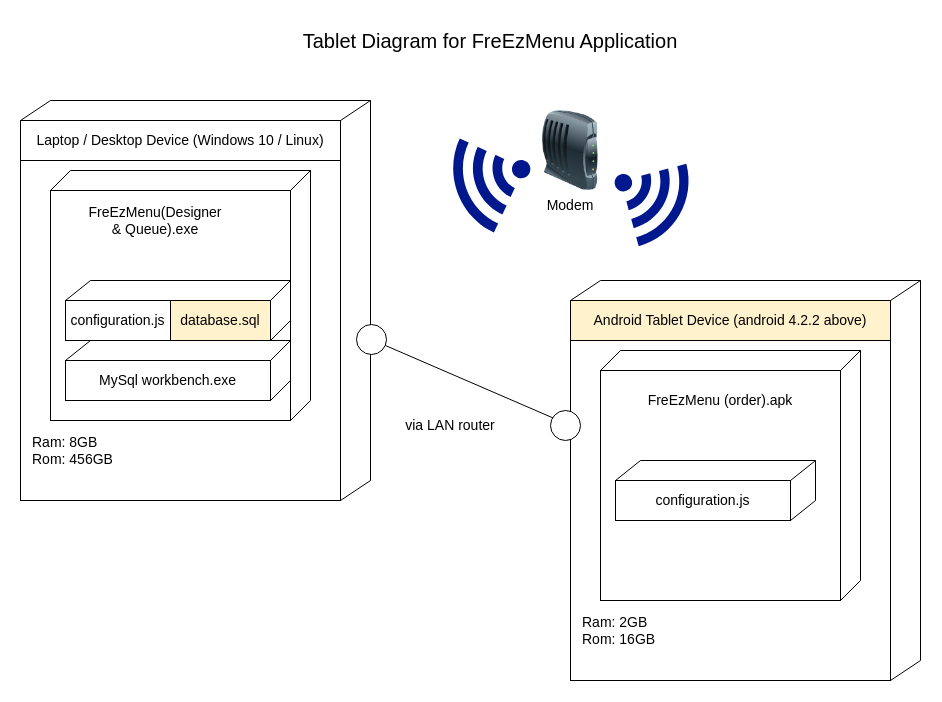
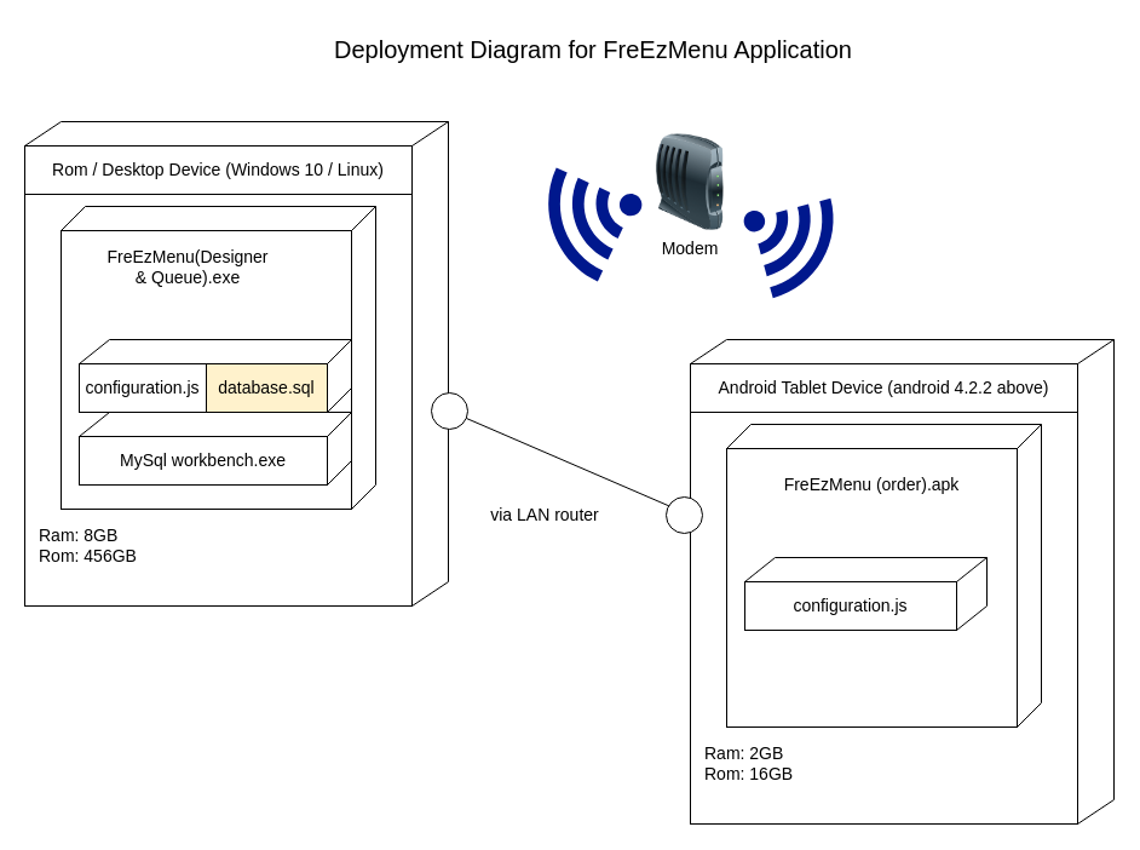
  <mxCell id="0" />
  <mxCell id="1" parent="0" />
- <mxCell id="2" value="&lt;font style=&quot;font-size: 20px;&quot;&gt;Tablet Diagram for FreEzMenu Application&lt;/font&gt;" style="text;html=1;strokeColor=none;fillColor=none;align=center;verticalAlign=middle;whiteSpace=wrap;rounded=0;" vertex="1" parent="1"><mxGeometry x="130" y="20" width="720" height="40" as="geometry" /></mxCell>
- <mxCell id="3" value="Laptop / Desktop Device (Windows 10 / Linux)" style="rounded=0;whiteSpace=wrap;html=1;fontSize=14;" vertex="1" parent="1"><mxGeometry x="20" y="120" width="320" height="40" as="geometry" /></mxCell>
+ <mxCell id="2" value="&lt;font style=&quot;font-size: 20px;&quot;&gt;Deployment Diagram for FreEzMenu Application&lt;/font&gt;" style="text;html=1;strokeColor=none;fillColor=none;align=center;verticalAlign=middle;whiteSpace=wrap;rounded=0;" vertex="1" parent="1"><mxGeometry x="130" y="20" width="720" height="40" as="geometry" /></mxCell>
+ <mxCell id="3" value="Rom / Desktop Device (Windows 10 / Linux)" style="rounded=0;whiteSpace=wrap;html=1;fontSize=14;" vertex="1" parent="1"><mxGeometry x="20" y="120" width="320" height="40" as="geometry" /></mxCell>
  <mxCell id="4" value="" style="rounded=0;whiteSpace=wrap;html=1;fontSize=14;" vertex="1" parent="1"><mxGeometry x="20" y="160" width="320" height="340" as="geometry" /></mxCell>
  <mxCell id="5" value="" style="rounded=0;whiteSpace=wrap;html=1;fontSize=14;" vertex="1" parent="1"><mxGeometry x="50" y="190" width="240" height="230" as="geometry" /></mxCell>
  <mxCell id="6" value="configuration.js" style="rounded=0;whiteSpace=wrap;html=1;fontSize=14;" vertex="1" parent="1"><mxGeometry x="65" y="300" width="105" height="40" as="geometry" /></mxCell>
  <mxCell id="7" value="database.sql" style="rounded=0;whiteSpace=wrap;html=1;fontSize=14;fillColor=#fff2cc;" vertex="1" parent="1"><mxGeometry x="170" y="300" width="100" height="40" as="geometry" /></mxCell>
  <mxCell id="8" value="MySql workbench.exe" style="rounded=0;whiteSpace=wrap;html=1;fontSize=14;" vertex="1" parent="1"><mxGeometry x="65" y="360" width="205" height="40" as="geometry" /></mxCell>
  <mxCell id="9" value="Ram: 8GB&lt;br&gt;&lt;div style=&quot;&quot;&gt;&lt;span style=&quot;background-color: initial;&quot;&gt;Rom: 456GB&lt;/span&gt;&lt;/div&gt;" style="text;html=1;strokeColor=none;fillColor=none;align=left;verticalAlign=middle;whiteSpace=wrap;rounded=0;fontSize=14;" vertex="1" parent="1"><mxGeometry x="30" y="400" width="250" height="100" as="geometry" /></mxCell>
  <mxCell id="10" value="FreEzMenu(Designer&lt;br&gt;&amp;amp; Queue).exe" style="text;html=1;strokeColor=none;fillColor=none;align=center;verticalAlign=middle;whiteSpace=wrap;rounded=0;fontSize=14;" vertex="1" parent="1"><mxGeometry x="75" y="200" width="160" height="40" as="geometry" /></mxCell>
  <mxCell id="11" value="" style="endArrow=none;html=1;fontSize=14;" edge="1" parent="1"><mxGeometry width="50" height="50" relative="1" as="geometry"><mxPoint x="65" y="300" as="sourcePoint" /><mxPoint x="90" y="280" as="targetPoint" /></mxGeometry></mxCell>
  <mxCell id="12" value="" style="endArrow=none;html=1;fontSize=14;" edge="1" parent="1"><mxGeometry width="50" height="50" relative="1" as="geometry"><mxPoint x="270" y="300" as="sourcePoint" /><mxPoint x="290" y="280" as="targetPoint" /></mxGeometry></mxCell>
  <mxCell id="13" value="" style="endArrow=none;html=1;fontSize=14;" edge="1" parent="1"><mxGeometry width="50" height="50" relative="1" as="geometry"><mxPoint x="270" y="340" as="sourcePoint" /><mxPoint x="290" y="320" as="targetPoint" /></mxGeometry></mxCell>
  <mxCell id="14" value="" style="endArrow=none;html=1;fontSize=14;" edge="1" parent="1"><mxGeometry width="50" height="50" relative="1" as="geometry"><mxPoint x="90" y="280" as="sourcePoint" /><mxPoint x="290" y="280" as="targetPoint" /></mxGeometry></mxCell>
  <mxCell id="15" value="" style="endArrow=none;html=1;fontSize=14;" edge="1" parent="1"><mxGeometry width="50" height="50" relative="1" as="geometry"><mxPoint x="65" y="360" as="sourcePoint" /><mxPoint x="90" y="340" as="targetPoint" /></mxGeometry></mxCell>
  <mxCell id="16" value="" style="endArrow=none;html=1;fontSize=14;" edge="1" parent="1"><mxGeometry width="50" height="50" relative="1" as="geometry"><mxPoint x="270" y="360" as="sourcePoint" /><mxPoint x="290" y="340" as="targetPoint" /></mxGeometry></mxCell>
  <mxCell id="17" value="" style="endArrow=none;html=1;fontSize=14;" edge="1" parent="1"><mxGeometry width="50" height="50" relative="1" as="geometry"><mxPoint x="270" y="400" as="sourcePoint" /><mxPoint x="290" y="380" as="targetPoint" /></mxGeometry></mxCell>
  <mxCell id="18" value="" style="endArrow=none;html=1;fontSize=14;" edge="1" parent="1"><mxGeometry width="50" height="50" relative="1" as="geometry"><mxPoint x="90" y="340" as="sourcePoint" /><mxPoint x="290" y="340" as="targetPoint" /></mxGeometry></mxCell>
  <mxCell id="19" value="" style="endArrow=none;html=1;fontSize=14;" edge="1" parent="1"><mxGeometry width="50" height="50" relative="1" as="geometry"><mxPoint x="50" y="190" as="sourcePoint" /><mxPoint x="70" y="170" as="targetPoint" /></mxGeometry></mxCell>
  <mxCell id="20" value="" style="endArrow=none;html=1;fontSize=14;" edge="1" parent="1"><mxGeometry width="50" height="50" relative="1" as="geometry"><mxPoint x="290" y="190" as="sourcePoint" /><mxPoint x="310" y="170" as="targetPoint" /></mxGeometry></mxCell>
  <mxCell id="21" value="" style="endArrow=none;html=1;fontSize=14;" edge="1" parent="1"><mxGeometry width="50" height="50" relative="1" as="geometry"><mxPoint x="70" y="170" as="sourcePoint" /><mxPoint x="310" y="170" as="targetPoint" /></mxGeometry></mxCell>
  <mxCell id="22" value="" style="endArrow=none;html=1;fontSize=14;" edge="1" parent="1"><mxGeometry width="50" height="50" relative="1" as="geometry"><mxPoint x="310" y="400" as="sourcePoint" /><mxPoint x="310" y="170" as="targetPoint" /></mxGeometry></mxCell>
  <mxCell id="23" value="" style="endArrow=none;html=1;fontSize=14;" edge="1" parent="1"><mxGeometry width="50" height="50" relative="1" as="geometry"><mxPoint x="290" y="420" as="sourcePoint" /><mxPoint x="310" y="400" as="targetPoint" /></mxGeometry></mxCell>
  <mxCell id="24" value="" style="endArrow=none;html=1;fontSize=14;exitX=1;exitY=0;exitDx=0;exitDy=0;" edge="1" parent="1" source="3"><mxGeometry width="50" height="50" relative="1" as="geometry"><mxPoint x="410" y="120" as="sourcePoint" /><mxPoint x="370" y="100" as="targetPoint" /></mxGeometry></mxCell>
  <mxCell id="25" value="" style="endArrow=none;html=1;fontSize=14;exitX=1;exitY=0;exitDx=0;exitDy=0;" edge="1" parent="1"><mxGeometry width="50" height="50" relative="1" as="geometry"><mxPoint x="340" y="500" as="sourcePoint" /><mxPoint x="370" y="480" as="targetPoint" /></mxGeometry></mxCell>
  <mxCell id="26" value="" style="endArrow=none;html=1;fontSize=14;exitX=1;exitY=0;exitDx=0;exitDy=0;" edge="1" parent="1"><mxGeometry width="50" height="50" relative="1" as="geometry"><mxPoint x="20" y="120" as="sourcePoint" /><mxPoint x="50" y="100" as="targetPoint" /></mxGeometry></mxCell>
  <mxCell id="27" value="" style="endArrow=none;html=1;fontSize=14;" edge="1" parent="1"><mxGeometry width="50" height="50" relative="1" as="geometry"><mxPoint x="50" y="100" as="sourcePoint" /><mxPoint x="370" y="100" as="targetPoint" /></mxGeometry></mxCell>
  <mxCell id="28" value="" style="endArrow=none;html=1;fontSize=14;" edge="1" parent="1"><mxGeometry width="50" height="50" relative="1" as="geometry"><mxPoint x="370" y="480" as="sourcePoint" /><mxPoint x="370" y="100" as="targetPoint" /></mxGeometry></mxCell>
- <mxCell id="29" value="Android Tablet Device (android 4.2.2 above)" style="rounded=0;whiteSpace=wrap;html=1;fontSize=14;fillColor=#fff2cc;" vertex="1" parent="1"><mxGeometry x="570" y="300" width="320" height="40" as="geometry" /></mxCell>
+ <mxCell id="29" value="Android Tablet Device (android 4.2.2 above)" style="rounded=0;whiteSpace=wrap;html=1;fontSize=14;" vertex="1" parent="1"><mxGeometry x="570" y="300" width="320" height="40" as="geometry" /></mxCell>
  <mxCell id="30" value="" style="rounded=0;whiteSpace=wrap;html=1;fontSize=14;" vertex="1" parent="1"><mxGeometry x="570" y="340" width="320" height="340" as="geometry" /></mxCell>
  <mxCell id="31" value="" style="rounded=0;whiteSpace=wrap;html=1;fontSize=14;" vertex="1" parent="1"><mxGeometry x="600" y="370" width="240" height="230" as="geometry" /></mxCell>
  <mxCell id="32" value="configuration.js" style="rounded=0;whiteSpace=wrap;html=1;fontSize=14;" vertex="1" parent="1"><mxGeometry x="615" y="480" width="175" height="40" as="geometry" /></mxCell>
  <mxCell id="33" value="Ram: 2GB&lt;br&gt;&lt;div style=&quot;&quot;&gt;&lt;span style=&quot;background-color: initial;&quot;&gt;Rom: 16GB&lt;/span&gt;&lt;/div&gt;" style="text;html=1;strokeColor=none;fillColor=none;align=left;verticalAlign=middle;whiteSpace=wrap;rounded=0;fontSize=14;" vertex="1" parent="1"><mxGeometry x="580" y="580" width="250" height="100" as="geometry" /></mxCell>
  <mxCell id="34" value="FreEzMenu (order).apk" style="text;html=1;strokeColor=none;fillColor=none;align=center;verticalAlign=middle;whiteSpace=wrap;rounded=0;fontSize=14;" vertex="1" parent="1"><mxGeometry x="640" y="380" width="160" height="40" as="geometry" /></mxCell>
  <mxCell id="35" value="" style="endArrow=none;html=1;fontSize=14;" edge="1" parent="1"><mxGeometry width="50" height="50" relative="1" as="geometry"><mxPoint x="615" y="480" as="sourcePoint" /><mxPoint x="640" y="460" as="targetPoint" /></mxGeometry></mxCell>
  <mxCell id="36" value="" style="endArrow=none;html=1;fontSize=14;" edge="1" parent="1"><mxGeometry width="50" height="50" relative="1" as="geometry"><mxPoint x="600" y="370" as="sourcePoint" /><mxPoint x="620" y="350" as="targetPoint" /></mxGeometry></mxCell>
  <mxCell id="37" value="" style="endArrow=none;html=1;fontSize=14;" edge="1" parent="1"><mxGeometry width="50" height="50" relative="1" as="geometry"><mxPoint x="840" y="370" as="sourcePoint" /><mxPoint x="860" y="350" as="targetPoint" /></mxGeometry></mxCell>
  <mxCell id="38" value="" style="endArrow=none;html=1;fontSize=14;" edge="1" parent="1"><mxGeometry width="50" height="50" relative="1" as="geometry"><mxPoint x="620" y="350" as="sourcePoint" /><mxPoint x="860" y="350" as="targetPoint" /></mxGeometry></mxCell>
  <mxCell id="39" value="" style="endArrow=none;html=1;fontSize=14;" edge="1" parent="1"><mxGeometry width="50" height="50" relative="1" as="geometry"><mxPoint x="860" y="580" as="sourcePoint" /><mxPoint x="860" y="350" as="targetPoint" /></mxGeometry></mxCell>
  <mxCell id="40" value="" style="endArrow=none;html=1;fontSize=14;" edge="1" parent="1"><mxGeometry width="50" height="50" relative="1" as="geometry"><mxPoint x="840" y="600" as="sourcePoint" /><mxPoint x="860" y="580" as="targetPoint" /></mxGeometry></mxCell>
  <mxCell id="41" value="" style="endArrow=none;html=1;fontSize=14;exitX=1;exitY=0;exitDx=0;exitDy=0;" edge="1" parent="1" source="29"><mxGeometry width="50" height="50" relative="1" as="geometry"><mxPoint x="960" y="300" as="sourcePoint" /><mxPoint x="920" y="280" as="targetPoint" /></mxGeometry></mxCell>
  <mxCell id="42" value="" style="endArrow=none;html=1;fontSize=14;exitX=1;exitY=0;exitDx=0;exitDy=0;" edge="1" parent="1"><mxGeometry width="50" height="50" relative="1" as="geometry"><mxPoint x="890" y="680" as="sourcePoint" /><mxPoint x="920" y="660" as="targetPoint" /></mxGeometry></mxCell>
  <mxCell id="43" value="" style="endArrow=none;html=1;fontSize=14;exitX=1;exitY=0;exitDx=0;exitDy=0;" edge="1" parent="1"><mxGeometry width="50" height="50" relative="1" as="geometry"><mxPoint x="570" y="300" as="sourcePoint" /><mxPoint x="600" y="280" as="targetPoint" /></mxGeometry></mxCell>
  <mxCell id="44" value="" style="endArrow=none;html=1;fontSize=14;" edge="1" parent="1"><mxGeometry width="50" height="50" relative="1" as="geometry"><mxPoint x="600" y="280" as="sourcePoint" /><mxPoint x="920" y="280" as="targetPoint" /></mxGeometry></mxCell>
  <mxCell id="45" value="" style="endArrow=none;html=1;fontSize=14;" edge="1" parent="1"><mxGeometry width="50" height="50" relative="1" as="geometry"><mxPoint x="920" y="660" as="sourcePoint" /><mxPoint x="920" y="280" as="targetPoint" /></mxGeometry></mxCell>
  <mxCell id="46" value="via LAN router" style="text;html=1;strokeColor=none;fillColor=none;align=center;verticalAlign=middle;whiteSpace=wrap;rounded=0;strokeWidth=1;fontSize=14;" vertex="1" parent="1"><mxGeometry x="370" y="410" width="160" height="30" as="geometry" /></mxCell>
  <mxCell id="47" value="" style="endArrow=none;html=1;fontSize=14;" edge="1" parent="1"><mxGeometry width="50" height="50" relative="1" as="geometry"><mxPoint x="790" y="480" as="sourcePoint" /><mxPoint x="815" y="460" as="targetPoint" /></mxGeometry></mxCell>
  <mxCell id="48" value="" style="endArrow=none;html=1;fontSize=14;" edge="1" parent="1"><mxGeometry width="50" height="50" relative="1" as="geometry"><mxPoint x="815" y="460" as="sourcePoint" /><mxPoint x="640" y="460" as="targetPoint" /></mxGeometry></mxCell>
  <mxCell id="49" value="" style="endArrow=none;html=1;fontSize=14;" edge="1" parent="1"><mxGeometry width="50" height="50" relative="1" as="geometry"><mxPoint x="790" y="520" as="sourcePoint" /><mxPoint x="815" y="500" as="targetPoint" /></mxGeometry></mxCell>
  <mxCell id="50" value="" style="endArrow=none;html=1;fontSize=14;" edge="1" parent="1"><mxGeometry width="50" height="50" relative="1" as="geometry"><mxPoint x="815" y="500" as="sourcePoint" /><mxPoint x="815" y="460" as="targetPoint" /></mxGeometry></mxCell>
  <mxCell id="51" value="" style="image;html=1;image=img/lib/clip_art/networking/Modem_128x128.png;strokeWidth=1;fontSize=14;" vertex="1" parent="1"><mxGeometry x="530" y="110" width="80" height="80" as="geometry" /></mxCell>
  <mxCell id="52" value="Modem" style="text;html=1;strokeColor=none;fillColor=none;align=center;verticalAlign=middle;whiteSpace=wrap;rounded=0;strokeWidth=1;fontSize=14;" vertex="1" parent="1"><mxGeometry x="540" y="190" width="60" height="30" as="geometry" /></mxCell>
  <mxCell id="53" value="" style="endArrow=none;html=1;fontSize=14;entryX=0;entryY=0.25;entryDx=0;entryDy=0;startArrow=none;" edge="1" parent="1" source="55" target="30"><mxGeometry width="50" height="50" relative="1" as="geometry"><mxPoint x="370" y="340" as="sourcePoint" /><mxPoint x="560" y="320" as="targetPoint" /></mxGeometry></mxCell>
  <mxCell id="54" value="" style="endArrow=none;html=1;fontSize=14;entryX=0;entryY=0.25;entryDx=0;entryDy=0;" edge="1" parent="1" target="55"><mxGeometry width="50" height="50" relative="1" as="geometry"><mxPoint x="370" y="340" as="sourcePoint" /><mxPoint x="570" y="425" as="targetPoint" /></mxGeometry></mxCell>
  <mxCell id="55" value="" style="ellipse;whiteSpace=wrap;html=1;strokeWidth=1;fontSize=14;" vertex="1" parent="1"><mxGeometry x="356" y="324" width="30" height="30" as="geometry" /></mxCell>
  <mxCell id="56" value="" style="ellipse;whiteSpace=wrap;html=1;strokeWidth=1;fontSize=14;" vertex="1" parent="1"><mxGeometry x="550" y="410" width="30" height="30" as="geometry" /></mxCell>
  <mxCell id="57" value="" style="sketch=0;aspect=fixed;pointerEvents=1;shadow=0;dashed=0;html=1;strokeColor=none;labelPosition=center;verticalLabelPosition=bottom;verticalAlign=top;align=center;fillColor=#00188D;shape=mxgraph.mscae.enterprise.wireless_connection;strokeWidth=1;fontSize=14;rotation=-200;" vertex="1" parent="1"><mxGeometry x="448" y="130" width="84" height="100" as="geometry" /></mxCell>
  <mxCell id="58" value="" style="sketch=0;aspect=fixed;pointerEvents=1;shadow=0;dashed=0;html=1;strokeColor=none;labelPosition=center;verticalLabelPosition=bottom;verticalAlign=top;align=center;fillColor=#00188D;shape=mxgraph.mscae.enterprise.wireless_connection;strokeWidth=1;fontSize=14;rotation=30;" vertex="1" parent="1"><mxGeometry x="610" y="150" width="80" height="95.24" as="geometry" /></mxCell>
